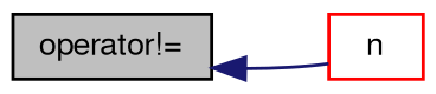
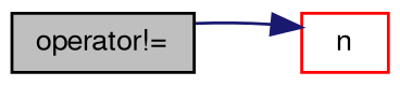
  digraph {
    rankdir=LR
    node [fontname=FreeSans fontsize=10 shape=record]
    n1 [color=black fillcolor=grey75 fontcolor=black height=0.2 label="operator!=" style=filled width=0.4]
    n2 [color=red height=0.2 label=n width=0.4]
-   n1 -> n2 [color=midnightblue dir=back fontname=FreeSans fontsize=10 labelfontname=FreeSans labelfontsize=10 style=solid]
+   n2 -> n1 [color=midnightblue dir=back fontname=FreeSans fontsize=10 labelfontname=FreeSans labelfontsize=10 style=solid]
  }
